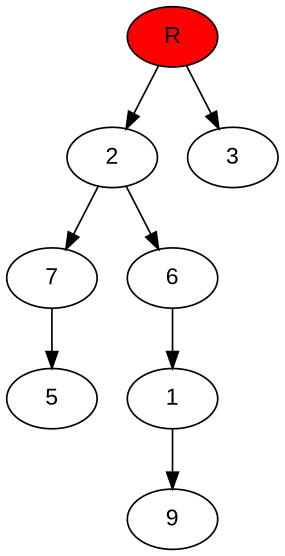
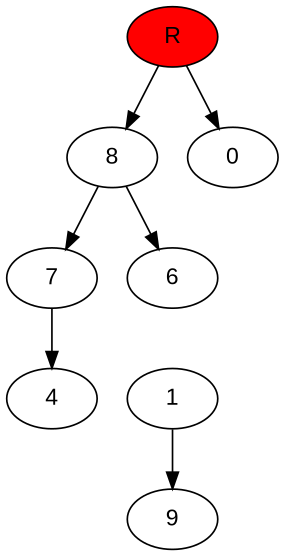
  digraph {
    fontname="Liberation Sans"
    node [fontname="Liberation Sans"]
    edge [fontname="Liberation Sans"]
    1
    9
    7
-   4 [label=5]
-   2
+   4
+   2 [label=8]
    6
    R [fillcolor="#ff0000" style=filled]
-   3
+   3 [label=0]
    1 -> 9
    7 -> 4
    2 -> 7
    2 -> 6
-   6 -> 1
    R -> 2
    R -> 3
  }
